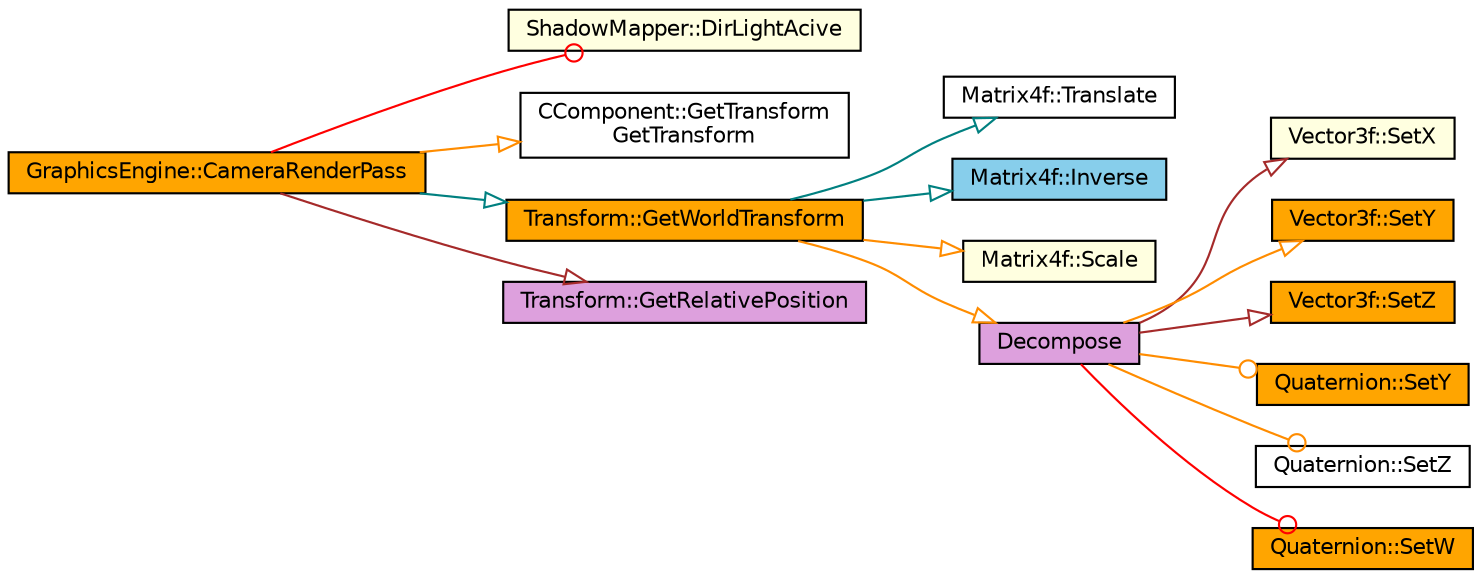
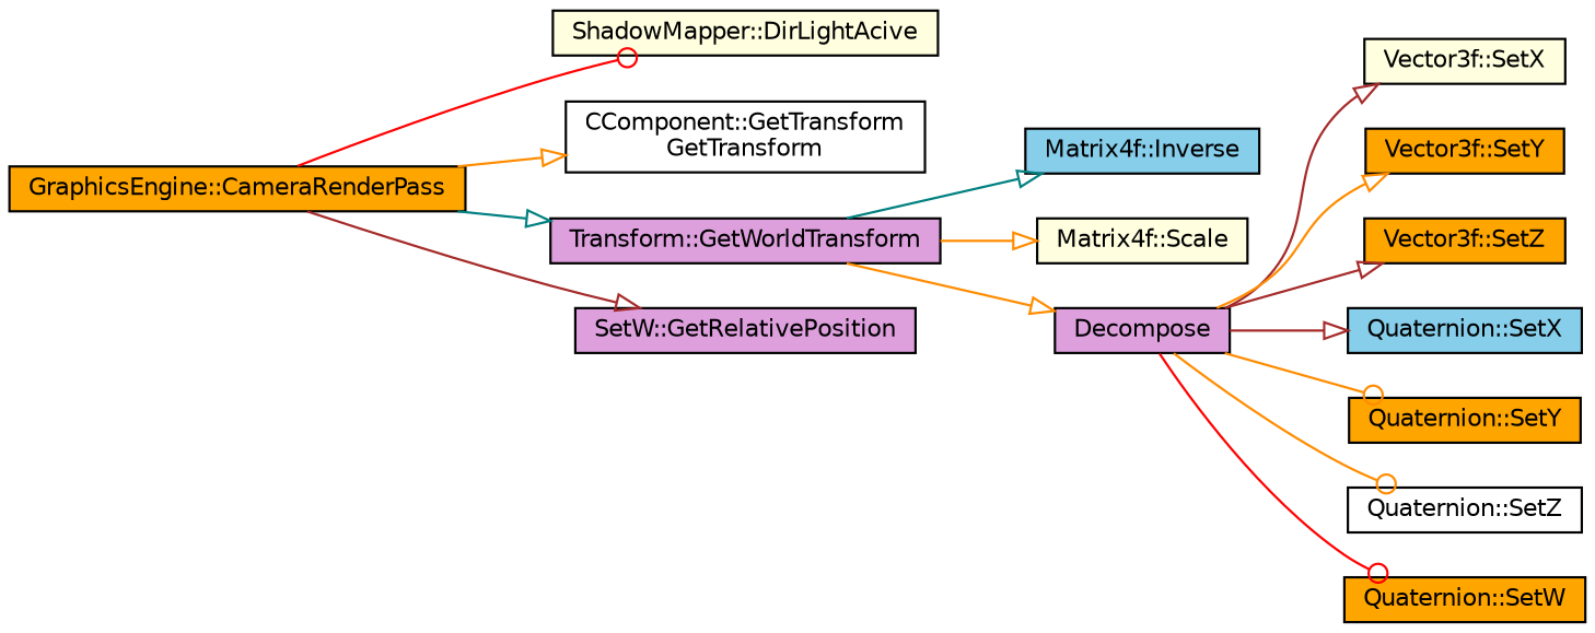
  digraph {
    rankdir=LR
    node [color=black fillcolor=orange fontname=Helvetica fontsize=10 shape=record style=filled]
    edge [arrowhead=onormal color=darkorange fontname=Helvetica fontsize=10 labelfontname=Helvetica labelfontsize=10 style=solid]
    n1 [fontcolor=black height=0.2 label="GraphicsEngine::CameraRenderPass" width=0.4]
    n2 [fillcolor=lightyellow height=0.2 label="ShadowMapper::DirLightAcive" width=0.4]
    n3 [fillcolor=white height=0.2 label="CComponent::GetTransform\lGetTransform" width=0.4]
-   n4 [height=0.2 label="Transform::GetWorldTransform" width=0.4]
-   n5 [fillcolor=plum height=0.2 label="Transform::GetRelativePosition" width=0.4]
-   n6 [fillcolor=white height=0.2 label="Matrix4f::Translate" width=0.4]
+   n4 [fillcolor=plum height=0.2 label="Transform::GetWorldTransform" width=0.4]
+   n5 [fillcolor=plum height=0.2 label="SetW::GetRelativePosition" width=0.4]
    n7 [fillcolor=skyblue height=0.2 label="Matrix4f::Inverse" width=0.4]
    n8 [fillcolor=lightyellow height=0.2 label="Matrix4f::Scale" width=0.4]
    n9 [fillcolor=plum height=0.2 label=Decompose width=0.4]
    n10 [fillcolor=lightyellow height=0.2 label="Vector3f::SetX" width=0.4]
    n11 [height=0.2 label="Vector3f::SetY" width=0.4]
    n12 [height=0.2 label="Vector3f::SetZ" width=0.4]
+   n13 [fillcolor=skyblue height=0.2 label="Quaternion::SetX" width=0.4]
    n14 [height=0.2 label="Quaternion::SetY" width=0.4]
    n15 [fillcolor=white height=0.2 label="Quaternion::SetZ" width=0.4]
    n16 [height=0.2 label="Quaternion::SetW" width=0.4]
    n1 -> n2 [arrowhead=odot color=red]
    n1 -> n3
    n1 -> n4 [color=teal]
    n1 -> n5 [color=brown]
-   n4 -> n6 [color=teal]
    n4 -> n7 [color=teal]
    n4 -> n8
    n4 -> n9
    n9 -> n10 [color=brown]
    n9 -> n11
    n9 -> n12 [color=brown]
+   n9 -> n13 [color=brown]
    n9 -> n14 [arrowhead=odot]
    n9 -> n15 [arrowhead=odot]
    n9 -> n16 [arrowhead=odot color=red]
  }
